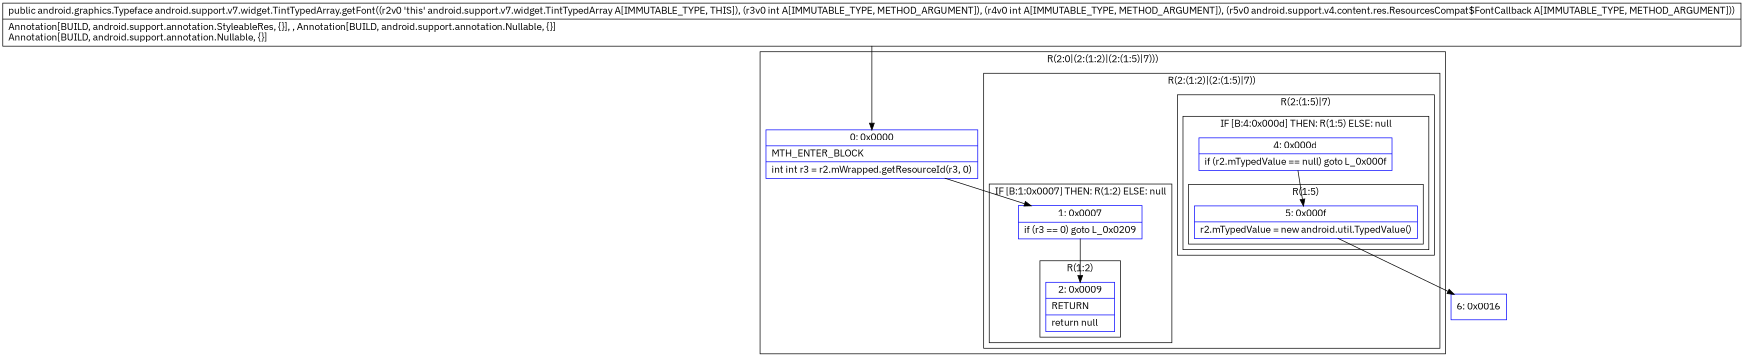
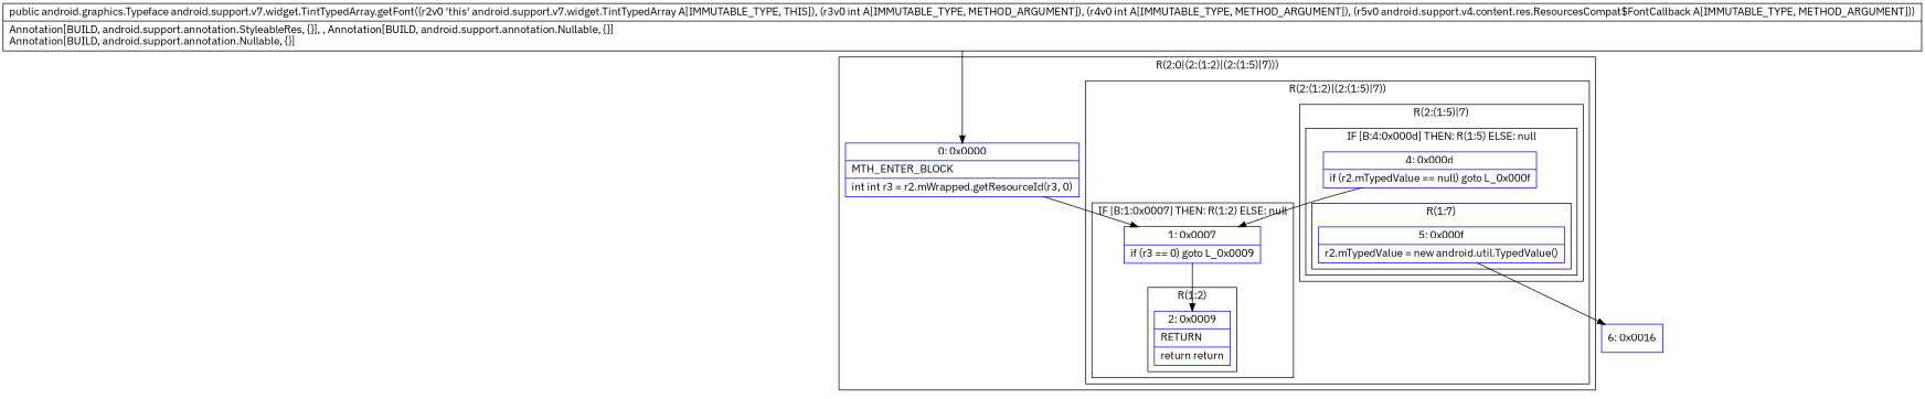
  digraph {
    fontname="IBM Plex Sans"
    node [color=blue fontname="IBM Plex Sans" shape=record]
    edge [fontname="IBM Plex Sans"]
-   n1 [label="{2\:\ 0x0009|RETURN\l|return null\l}"]
-   n2 [label="{1\:\ 0x0007|if (r3 == 0) goto L_0x0209\l}"]
+   n1 [label="{2\:\ 0x0009|RETURN\l|return return\l}"]
+   n2 [label="{1\:\ 0x0007|if (r3 == 0) goto L_0x0009\l}"]
    n3 [label="{5\:\ 0x000f|r2.mTypedValue = new android.util.TypedValue()\l}"]
    n4 [label="{4\:\ 0x000d|if (r2.mTypedValue == null) goto L_0x000f\l}"]
    n5 [label="{0\:\ 0x0000|MTH_ENTER_BLOCK\l|int int r3 = r2.mWrapped.getResourceId(r3, 0)\l}"]
    n6 [label="{6\:\ 0x0016}"]
    n7 [label="{public android.graphics.Typeface android.support.v7.widget.TintTypedArray.getFont((r2v0 'this' android.support.v7.widget.TintTypedArray A[IMMUTABLE_TYPE, THIS]), (r3v0 int A[IMMUTABLE_TYPE, METHOD_ARGUMENT]), (r4v0 int A[IMMUTABLE_TYPE, METHOD_ARGUMENT]), (r5v0 android.support.v4.content.res.ResourcesCompat$FontCallback A[IMMUTABLE_TYPE, METHOD_ARGUMENT]))  | Annotation[BUILD, android.support.annotation.StyleableRes, \{\}], , Annotation[BUILD, android.support.annotation.Nullable, \{\}]\lAnnotation[BUILD, android.support.annotation.Nullable, \{\}]\l}" color=""]
    subgraph cluster_1 {
      label="R(2:0|(2:(1:2)|(2:(1:5)|7)))"
      n5
      subgraph cluster_2 {
        label="R(2:(1:2)|(2:(1:5)|7))"
        subgraph cluster_3 {
          label="IF [B:1:0x0007] THEN: R(1:2) ELSE: null"
          n2
          subgraph cluster_4 {
            label="R(1:2)"
            n1
          }
        }
        subgraph cluster_5 {
          label="R(2:(1:5)|7)"
          subgraph cluster_6 {
            label="IF [B:4:0x000d] THEN: R(1:5) ELSE: null"
            n4
            subgraph cluster_7 {
-             label="R(1:5)"
+             label="R(1:7)"
              n3
            }
          }
        }
      }
    }
    n2 -> n1
    n3 -> n6
-   n4 -> n3
+   n4 -> n2
    n5 -> n2
    n7 -> n5
  }
